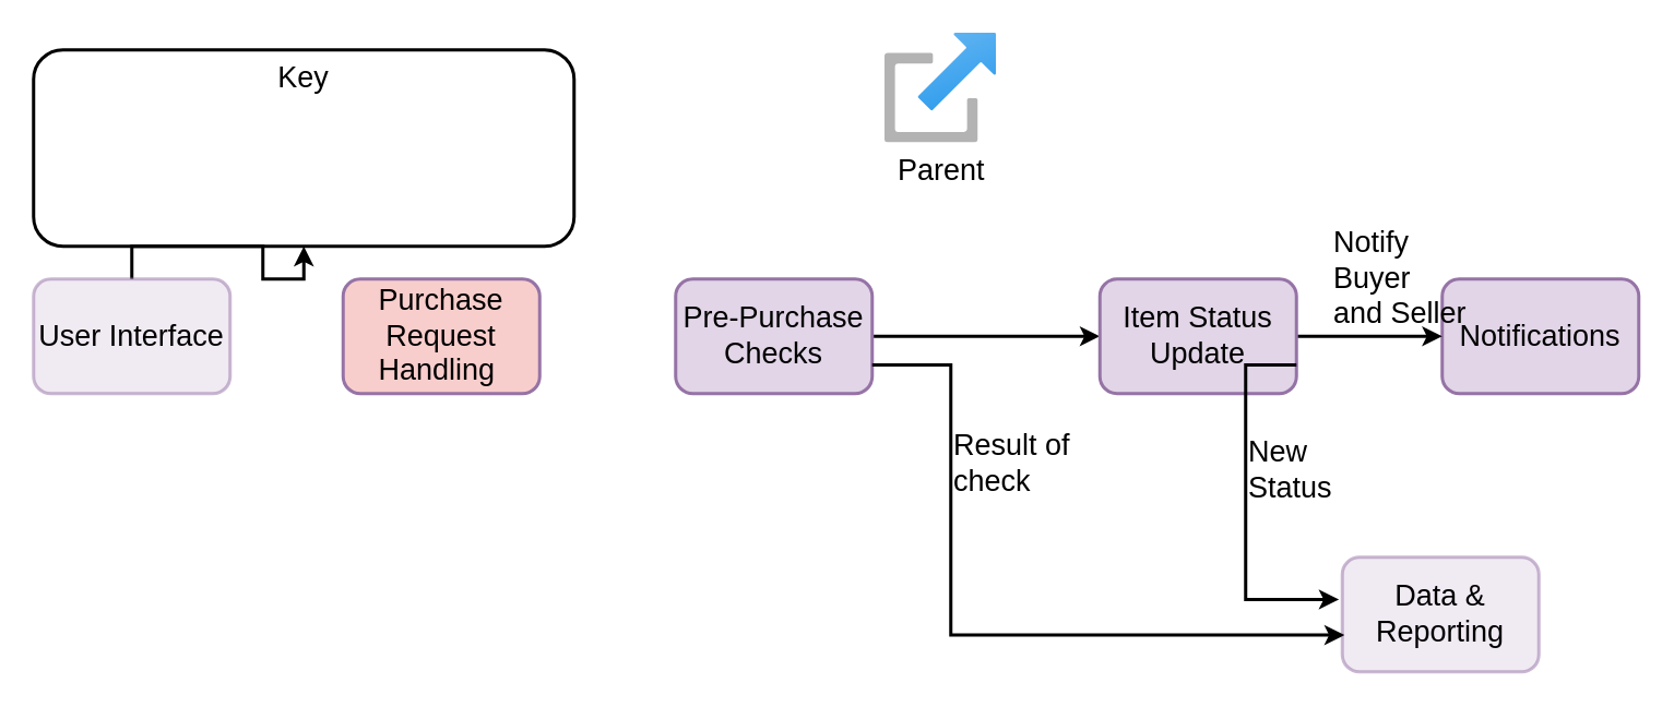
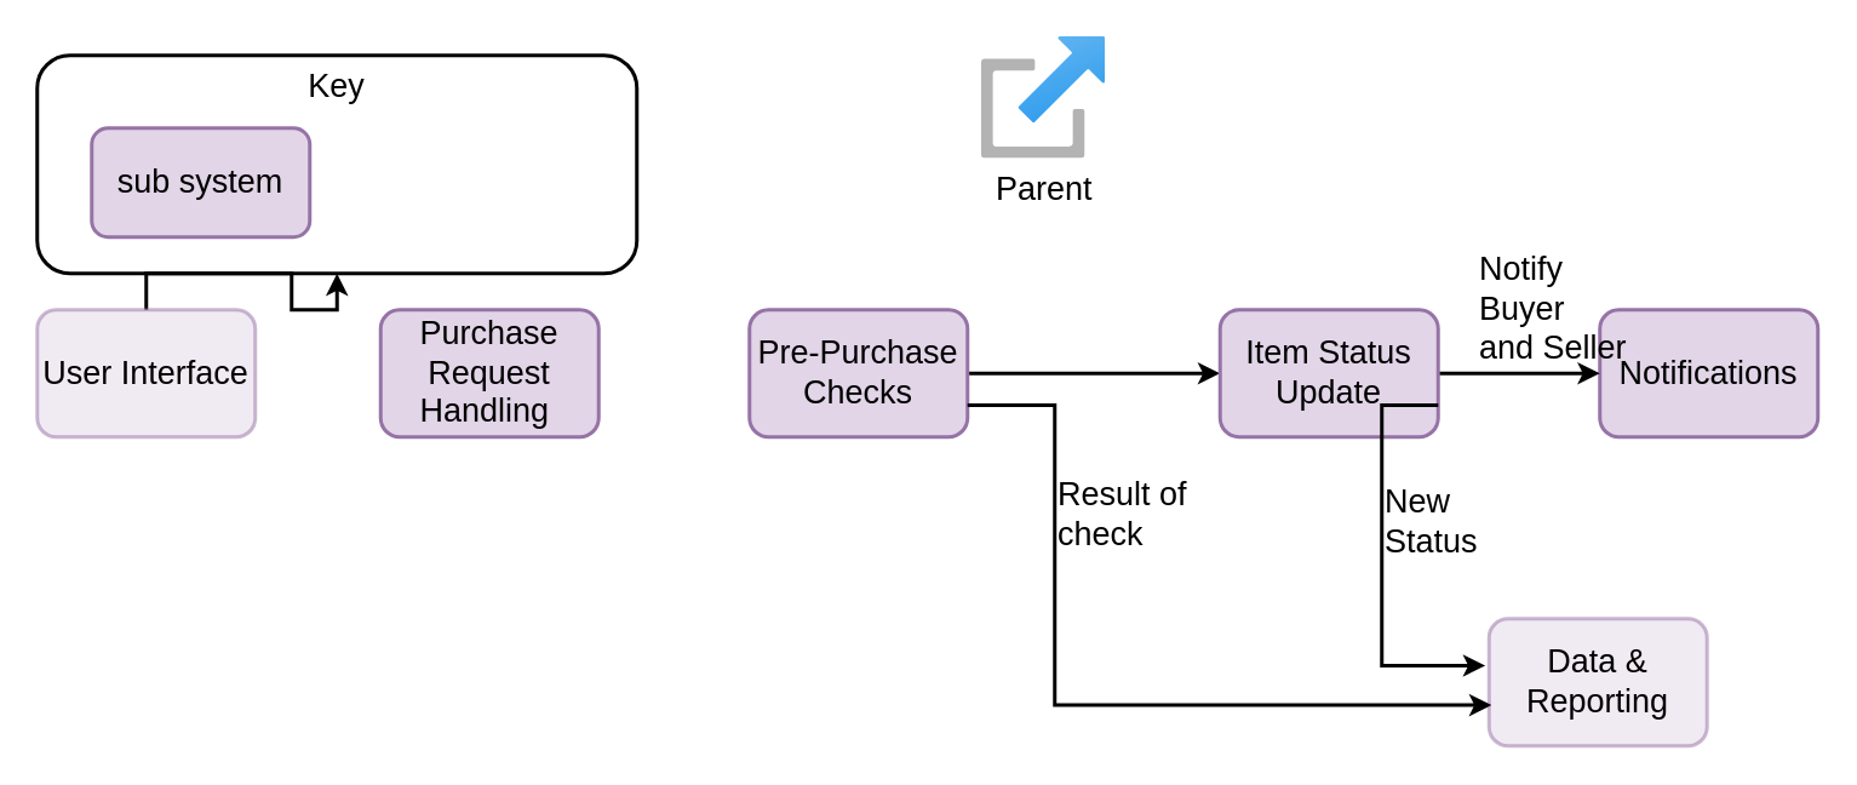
  <mxCell id="0" />
  <mxCell id="1" parent="0" />
  <mxCell id="2" value="Key" style="rounded=1;whiteSpace=wrap;html=1;labelPosition=center;verticalLabelPosition=middle;align=center;verticalAlign=top;fontSize=18;strokeWidth=2;labelBackgroundColor=none;" vertex="1" parent="1"><mxGeometry x="20" y="30" width="330" height="120" as="geometry" /></mxCell>
+ <mxCell id="3" value="sub system" style="rounded=1;whiteSpace=wrap;html=1;fillColor=#e1d5e7;strokeColor=#9673a6;fontSize=18;strokeWidth=2;labelBackgroundColor=none;" vertex="1" parent="1"><mxGeometry x="50" y="70" width="120" height="60" as="geometry" /></mxCell>
  <mxCell id="4" style="edgeStyle=orthogonalEdgeStyle;rounded=0;orthogonalLoop=1;jettySize=auto;html=1;entryX=0;entryY=0.5;entryDx=0;entryDy=0;flowAnimation=0;strokeWidth=2;fontSize=18;labelBackgroundColor=none;" edge="1" parent="1" source="5" target="10"><mxGeometry relative="1" as="geometry" /></mxCell>
  <mxCell id="5" value="Pre-Purchase Checks" style="rounded=1;whiteSpace=wrap;html=1;fillColor=#e1d5e7;strokeColor=#9673a6;fontSize=18;strokeWidth=2;labelBackgroundColor=none;" vertex="1" parent="1"><mxGeometry x="412" y="170" width="120" height="70" as="geometry" /></mxCell>
  <mxCell id="6" value="Notifications" style="rounded=1;whiteSpace=wrap;html=1;fillColor=#e1d5e7;strokeColor=#9673a6;fontSize=18;strokeWidth=2;labelBackgroundColor=none;" vertex="1" parent="1"><mxGeometry x="880" y="170" width="120" height="70" as="geometry" /></mxCell>
- <mxCell id="7" value="Purchase Request Handling&amp;nbsp;" style="rounded=1;whiteSpace=wrap;html=1;fillColor=#f8cecc;strokeColor=#9673a6;fontSize=18;strokeWidth=2;labelBackgroundColor=none;" vertex="1" parent="1"><mxGeometry x="209" y="170" width="120" height="70" as="geometry" /></mxCell>
+ <mxCell id="7" value="Purchase Request Handling&amp;nbsp;" style="rounded=1;whiteSpace=wrap;html=1;fillColor=#e1d5e7;strokeColor=#9673a6;fontSize=18;strokeWidth=2;labelBackgroundColor=none;" vertex="1" parent="1"><mxGeometry x="209" y="170" width="120" height="70" as="geometry" /></mxCell>
  <mxCell id="8" value="Parent" style="image;aspect=fixed;html=1;points=[];align=center;fontSize=18;image=img/lib/azure2/general/Launch_Portal.svg;labelBackgroundColor=none;imageBackground=default;strokeWidth=2;" vertex="1" parent="1"><mxGeometry x="540" y="20" width="68" height="67" as="geometry" /></mxCell>
  <mxCell id="9" value="Notify&amp;nbsp;&lt;div&gt;Buyer&amp;nbsp;&lt;/div&gt;&lt;div style=&quot;&quot;&gt;and Seller&lt;/div&gt;" style="edgeStyle=orthogonalEdgeStyle;rounded=0;orthogonalLoop=1;jettySize=auto;html=1;strokeWidth=2;labelBackgroundColor=none;fontSize=18;align=left;" edge="1" parent="1" source="10" target="6"><mxGeometry x="-0.528" y="35" relative="1" as="geometry"><mxPoint as="offset" /></mxGeometry></mxCell>
  <mxCell id="10" value="Item Status Update" style="rounded=1;whiteSpace=wrap;html=1;fillColor=#e1d5e7;strokeColor=#9673a6;fontSize=18;strokeWidth=2;labelBackgroundColor=none;" vertex="1" parent="1"><mxGeometry x="671" y="170" width="120" height="70" as="geometry" /></mxCell>
  <mxCell id="11" style="edgeStyle=orthogonalEdgeStyle;rounded=0;orthogonalLoop=1;jettySize=auto;html=1;strokeWidth=2;labelBackgroundColor=none;fontSize=18;" edge="1" parent="1" source="12" target="2"><mxGeometry relative="1" as="geometry" /></mxCell>
  <mxCell id="12" value="User Interface" style="rounded=1;whiteSpace=wrap;html=1;fillColor=#e1d5e7;strokeColor=#9673a6;fontSize=18;strokeWidth=2;labelBackgroundColor=none;fillStyle=auto;opacity=50;" vertex="1" parent="1"><mxGeometry x="20" y="170" width="120" height="70" as="geometry" /></mxCell>
  <mxCell id="13" value="&lt;div style=&quot;font-size: 18px;&quot;&gt;Data &amp;amp;&lt;/div&gt;Reporting" style="rounded=1;whiteSpace=wrap;html=1;fillColor=#e1d5e7;strokeColor=#9673a6;fontSize=18;strokeWidth=2;labelBackgroundColor=none;opacity=50;" vertex="1" parent="1"><mxGeometry x="819" y="340" width="120" height="70" as="geometry" /></mxCell>
  <mxCell id="14" style="edgeStyle=orthogonalEdgeStyle;rounded=0;orthogonalLoop=1;jettySize=auto;html=1;entryX=-0.017;entryY=0.369;entryDx=0;entryDy=0;entryPerimeter=0;strokeWidth=2;exitX=1;exitY=0.75;exitDx=0;exitDy=0;labelBackgroundColor=none;fontSize=18;align=left;" edge="1" parent="1" source="10" target="13"><mxGeometry relative="1" as="geometry"><Array as="points"><mxPoint x="760" y="223" /><mxPoint x="760" y="366" /></Array></mxGeometry></mxCell>
  <mxCell id="15" value="New&amp;nbsp;&lt;div&gt;Status&lt;/div&gt;" style="edgeLabel;html=1;align=left;verticalAlign=middle;resizable=0;points=[];labelBackgroundColor=none;fontSize=18;" connectable="0" vertex="1" parent="14"><mxGeometry x="-0.147" relative="1" as="geometry"><mxPoint y="-4" as="offset" /></mxGeometry></mxCell>
  <mxCell id="16" style="edgeStyle=orthogonalEdgeStyle;rounded=0;orthogonalLoop=1;jettySize=auto;html=1;entryX=0.011;entryY=0.679;entryDx=0;entryDy=0;entryPerimeter=0;strokeWidth=2;exitX=1;exitY=0.75;exitDx=0;exitDy=0;labelBackgroundColor=none;fontSize=18;" edge="1" parent="1" source="5" target="13"><mxGeometry relative="1" as="geometry"><Array as="points"><mxPoint x="580" y="223" /><mxPoint x="580" y="388" /></Array></mxGeometry></mxCell>
  <mxCell id="17" value="&lt;div&gt;Result of&amp;nbsp;&lt;/div&gt;&lt;div&gt;check&lt;/div&gt;" style="edgeLabel;html=1;align=left;verticalAlign=middle;resizable=0;points=[];labelBackgroundColor=none;fontSize=18;" connectable="0" vertex="1" parent="16"><mxGeometry x="-0.426" y="-4" relative="1" as="geometry"><mxPoint x="4" y="-22" as="offset" /></mxGeometry></mxCell>
